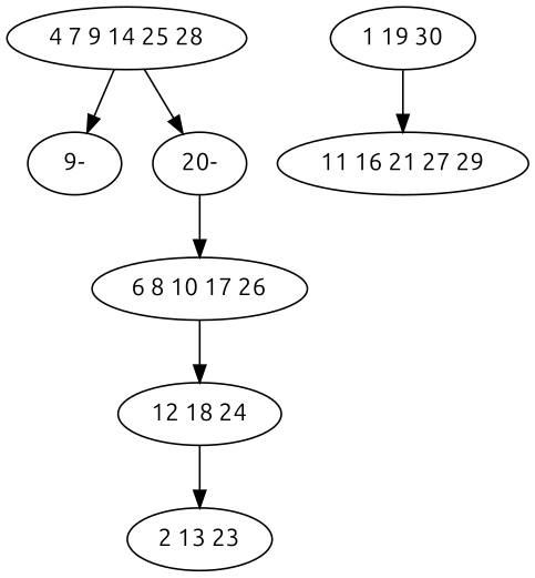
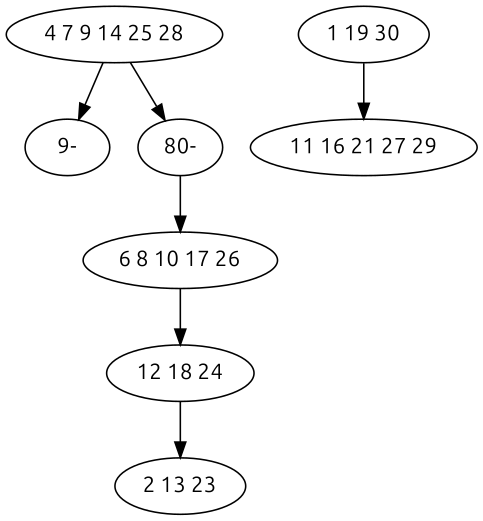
  digraph {
    fontname=Ubuntu
    node [fontname=Ubuntu]
    edge [fontname=Ubuntu]
    n1 [label="4 7 9 14 25 28"]
    n2 [label="9-"]
-   n3 [label="20-"]
+   n3 [label="80-"]
    n4 [label="1 19 30"]
    n5 [label="11 16 21 27 29"]
    n6 [label="6 8 10 17 26"]
    n7 [label="12 18 24"]
    n8 [label="2 13 23"]
    n1 -> n2
    n1 -> n3
    n3 -> n6
    n4 -> n5
    n6 -> n7
    n7 -> n8
  }
